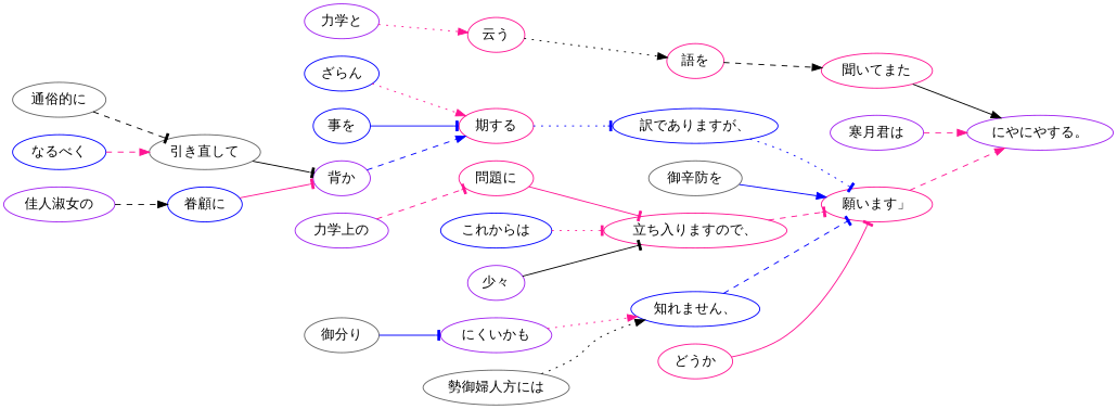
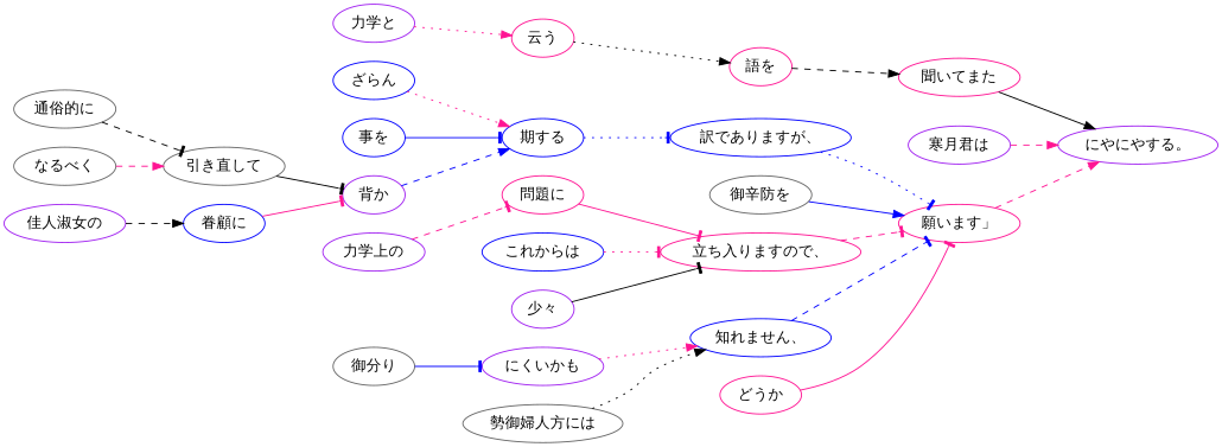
  digraph {
    rankdir=LR
    node [color=purple]
    edge [arrowhead=tee color=deeppink style=dashed]
-   n1 [color=blue label="なるべく"]
+   n1 [color=gray40 label="なるべく"]
    n2 [color=gray40 label="引き直して"]
    n3 [label="背か"]
    n4 [color=gray40 label="通俗的に"]
-   n5 [color=deeppink label="期する"]
+   n5 [color=blue label="期する"]
    n6 [label="佳人淑女の"]
    n7 [color=blue label="眷顧に"]
    n8 [color=blue label="訳でありますが、"]
    n9 [color=blue label="ざらん"]
    n10 [color=blue label="事を"]
    n11 [color=deeppink label="願います」"]
    n12 [label="にやにやする。"]
    n13 [color=blue label="これからは"]
    n14 [color=deeppink label="立ち入りますので、"]
    n15 [label="少々"]
    n16 [label="力学上の"]
    n17 [color=deeppink label="問題に"]
    n18 [color=gray40 label="勢御婦人方には"]
    n19 [color=blue label="知れません、"]
    n20 [color=gray40 label="御分り"]
    n21 [label="にくいかも"]
    n22 [color=deeppink label="どうか"]
    n23 [color=gray40 label="御辛防を"]
    n24 [label="寒月君は"]
    n25 [label="力学と"]
    n26 [color=deeppink label="云う"]
    n27 [color=deeppink label="語を"]
    n28 [color=deeppink label="聞いてまた"]
    n1 -> n2 [arrowhead=normal]
    n2 -> n3 [color=black style=solid]
    n3 -> n5 [arrowhead=normal color=blue]
    n4 -> n2 [color=black]
    n5 -> n8 [color=blue style=dotted]
    n6 -> n7 [arrowhead=normal color=black]
    n7 -> n3 [style=solid]
    n8 -> n11 [color=blue style=dotted]
    n9 -> n5 [arrowhead=normal style=dotted]
    n10 -> n5 [color=blue style=solid]
    n11 -> n12 [arrowhead=normal]
    n13 -> n14 [style=dotted]
    n14 -> n11
    n15 -> n14 [color=black style=solid]
    n16 -> n17
    n17 -> n14 [style=solid]
    n18 -> n19 [arrowhead=normal color=black style=dotted]
    n19 -> n11 [color=blue]
    n20 -> n21 [color=blue style=solid]
    n21 -> n19 [arrowhead=normal style=dotted]
    n22 -> n11 [style=solid]
    n23 -> n11 [arrowhead=normal color=blue style=solid]
    n24 -> n12 [arrowhead=normal]
    n25 -> n26 [arrowhead=normal style=dotted]
    n26 -> n27 [arrowhead=normal color=black style=dotted]
    n27 -> n28 [arrowhead=normal color=black]
    n28 -> n12 [arrowhead=normal color=black style=solid]
  }
